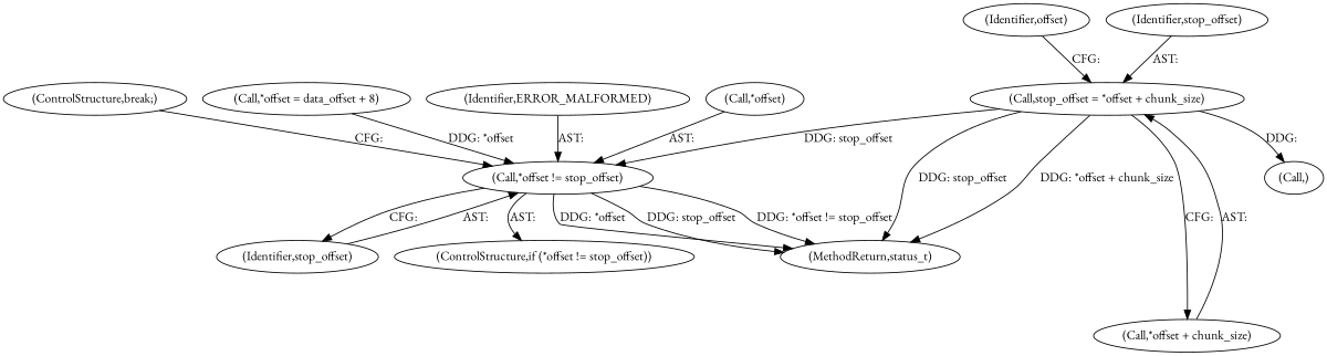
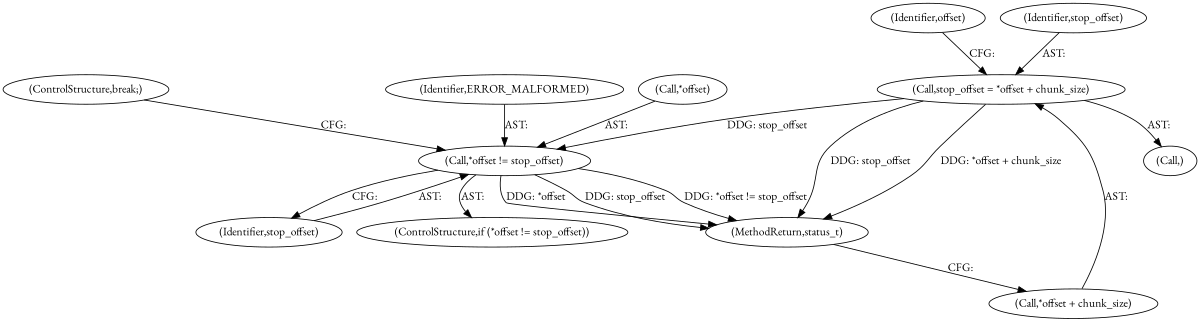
  digraph {
    fontname="EB Garamond"
    node [fontname="EB Garamond"]
    edge [fontname="EB Garamond"]
    n1 [label="(Call,stop_offset = *offset + chunk_size)"]
    n2 [label="(Call,*offset != stop_offset)"]
    n3 [label="(Call,)"]
    n4 [label="(MethodReturn,status_t)"]
    n5 [label="(Call,*offset + chunk_size)"]
    n6 [label="(ControlStructure,if (*offset != stop_offset))"]
    n7 [label="(Identifier,stop_offset)"]
    n8 [label="(Identifier,offset)"]
    n9 [label="(ControlStructure,break;)"]
-   n10 [label="(Call,*offset = data_offset + 8)"]
    n11 [label="(Identifier,ERROR_MALFORMED)"]
    n12 [label="(Call,*offset)"]
    n13 [label="(Identifier,stop_offset)"]
    n1 -> n2 [label="DDG: stop_offset"]
-   n1 -> n3 [label="DDG: "]
+   n1 -> n3 [label="AST: "]
    n1 -> n4 [label="DDG: stop_offset"]
    n1 -> n4 [label="DDG: *offset + chunk_size"]
-   n1 -> n5 [label="CFG: "]
+   n4 -> n5 [label="CFG: "]
    n2 -> n4 [label="DDG: *offset"]
    n2 -> n4 [label="DDG: stop_offset"]
    n2 -> n4 [label="DDG: *offset != stop_offset"]
    n2 -> n6 [label="AST: "]
    n2 -> n7 [label="CFG: "]
    n5 -> n1 [label="AST: "]
    n7 -> n2 [label="AST: "]
    n8 -> n1 [label="CFG: "]
    n9 -> n2 [label="CFG: "]
-   n10 -> n2 [label="DDG: *offset"]
    n11 -> n2 [label="AST: "]
    n12 -> n2 [label="AST: "]
    n13 -> n1 [label="AST: "]
  }
